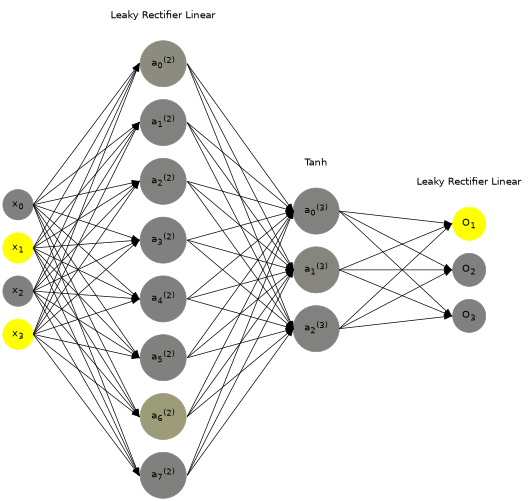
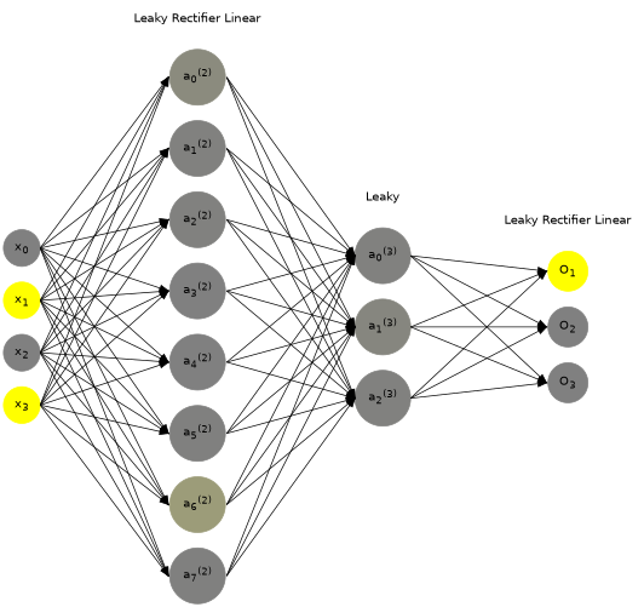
  digraph {
    rankdir=LR
    ranksep=1.4
    splines=false
    fontname="DejaVu Sans"
    node [color="0.1667, 0.0, 0.5" fillcolor="0.1667, 0.0, 0.5" shape=circle style=filled fontname="DejaVu Sans"]
    edge [headport=w style=solid tailport=e fontname="DejaVu Sans"]
    n1 [label=<x<sub>0</sub>>]
    n2 [color="0.1667, 1.0, 1.0" fillcolor="0.1667, 1.0, 1.0" label=<x<sub>1</sub>>]
    n3 [label=<x<sub>2</sub>>]
    n4 [color="0.1667, 1.0, 1.0" fillcolor="0.1667, 1.0, 1.0" label=<x<sub>3</sub>>]
    n5 [color="0.1667, 0.089320, 0.544660" fillcolor="0.1667, 0.089320, 0.544660" label=<a<sub>0</sub><sup>(2)</sup>>]
    n6 [color="0.1667, 0.011844, 0.505922" fillcolor="0.1667, 0.011844, 0.505922" label=<a<sub>1</sub><sup>(2)</sup>>]
    n7 [color="0.1667, 0.009232, 0.504616" fillcolor="0.1667, 0.009232, 0.504616" label=<a<sub>2</sub><sup>(2)</sup>>]
    n8 [color="0.1667, 0.000659, 0.500330" fillcolor="0.1667, 0.000659, 0.500330" label=<a<sub>3</sub><sup>(2)</sup>>]
    n9 [color="0.1667, 0.000443, 0.500222" fillcolor="0.1667, 0.000443, 0.500222" label=<a<sub>4</sub><sup>(2)</sup>>]
    n10 [color="0.1667, 0.001769, 0.500885" fillcolor="0.1667, 0.001769, 0.500885" label=<a<sub>5</sub><sup>(2)</sup>>]
    n11 [color="0.1667, 0.222125, 0.611063" fillcolor="0.1667, 0.222125, 0.611063" label=<a<sub>6</sub><sup>(2)</sup>>]
    n12 [color="0.1667, 0.002105, 0.501053" fillcolor="0.1667, 0.002105, 0.501053" label=<a<sub>7</sub><sup>(2)</sup>>]
    n13 [color="0.1667, 0.010093, 0.505046" fillcolor="0.1667, 0.010093, 0.505046" label=<a<sub>0</sub><sup>(3)</sup>>]
    n14 [color="0.1667, 0.052775, 0.526387" fillcolor="0.1667, 0.052775, 0.526387" label=<a<sub>1</sub><sup>(3)</sup>>]
    n15 [color="0.1667, 0.008878, 0.504439" fillcolor="0.1667, 0.008878, 0.504439" label=<a<sub>2</sub><sup>(3)</sup>>]
    n16 [color="0.1667, 1.0, 1.0" fillcolor="0.1667, 1.0, 1.0" label=<O<sub>1</sub>>]
    n17 [label=<O<sub>2</sub>>]
    n18 [label=<O<sub>3</sub>>]
    n19 [label="Leaky Rectifier Linear" shape=plaintext color="" fillcolor="" style=""]
-   n20 [label=Tanh shape=plaintext color="" fillcolor="" style=""]
+   n20 [label=Leaky shape=plaintext color="" fillcolor="" style=""]
    n21 [label="Leaky Rectifier Linear" shape=plaintext color="" fillcolor="" style=""]
    subgraph sub_1 {
      n1
    }
    subgraph sub_2 {
      n2
    }
    subgraph sub_3 {
      n3
    }
    subgraph sub_4 {
      n4
    }
    subgraph sub_5 {
      n5
    }
    subgraph sub_6 {
      n6
    }
    subgraph sub_7 {
      n7
    }
    subgraph sub_8 {
      n8
    }
    subgraph sub_9 {
      n9
    }
    subgraph sub_10 {
      n10
    }
    subgraph sub_11 {
      n11
    }
    subgraph sub_12 {
      n12
    }
    subgraph sub_13 {
      n13
    }
    subgraph sub_14 {
      n14
    }
    subgraph sub_15 {
      n15
    }
    subgraph sub_16 {
      n16
    }
    subgraph sub_17 {
      n17
    }
    subgraph sub_18 {
      n18
    }
    subgraph sub_19 {
      rank=same
      n1
      n2
      n3
      n4
    }
    subgraph sub_20 {
      rank=same
      n5
      n6
      n7
      n8
      n9
      n10
      n11
      n12
    }
    subgraph sub_21 {
      rank=same
      n13
      n14
      n15
    }
    subgraph sub_22 {
      rank=same
      n16
      n17
      n18
    }
    subgraph sub_23 {
      rank=same
      n5
      n19
    }
    subgraph sub_24 {
      rank=same
      n13
      n20
    }
    subgraph sub_25 {
      rank=same
      n16
      n21
    }
    n1 -> n2 [style=invis]
    n1 -> n5
    n1 -> n6
    n1 -> n7
    n1 -> n8
    n1 -> n9
    n1 -> n10
    n1 -> n11
    n1 -> n12
    n2 -> n3 [style=invis]
    n2 -> n5
    n2 -> n6
    n2 -> n7
    n2 -> n8
    n2 -> n9
    n2 -> n10
    n2 -> n11
    n2 -> n12
    n3 -> n4 [style=invis]
    n3 -> n5
    n3 -> n6
    n3 -> n7
    n3 -> n8
    n3 -> n9
    n3 -> n10
    n3 -> n11
    n3 -> n12
    n4 -> n5
    n4 -> n6
    n4 -> n7
    n4 -> n8
    n4 -> n9
    n4 -> n10
    n4 -> n11
    n4 -> n12
    n5 -> n6 [style=invis]
    n5 -> n13
    n5 -> n14
    n5 -> n15
    n6 -> n7 [style=invis]
    n6 -> n13
    n6 -> n14
    n6 -> n15
    n7 -> n8 [style=invis]
    n7 -> n13
    n7 -> n14
    n7 -> n15
    n8 -> n9 [style=invis]
    n8 -> n13
    n8 -> n14
    n8 -> n15
    n9 -> n10 [style=invis]
    n9 -> n13
    n9 -> n14
    n9 -> n15
    n10 -> n11 [style=invis]
    n10 -> n13
    n10 -> n14
    n10 -> n15
    n11 -> n12 [style=invis]
    n11 -> n13
    n11 -> n14
    n11 -> n15
    n12 -> n13
    n12 -> n14
    n12 -> n15
    n13 -> n14 [style=invis]
    n13 -> n16
    n13 -> n17
    n13 -> n18
    n14 -> n15 [style=invis]
    n14 -> n16
    n14 -> n17
    n14 -> n18
    n15 -> n16
    n15 -> n17
    n15 -> n18
    n16 -> n17 [style=invis]
    n17 -> n18 [style=invis]
    n19 -> n5 [style=invis]
    n20 -> n13 [style=invis]
    n21 -> n16 [style=invis]
  }
